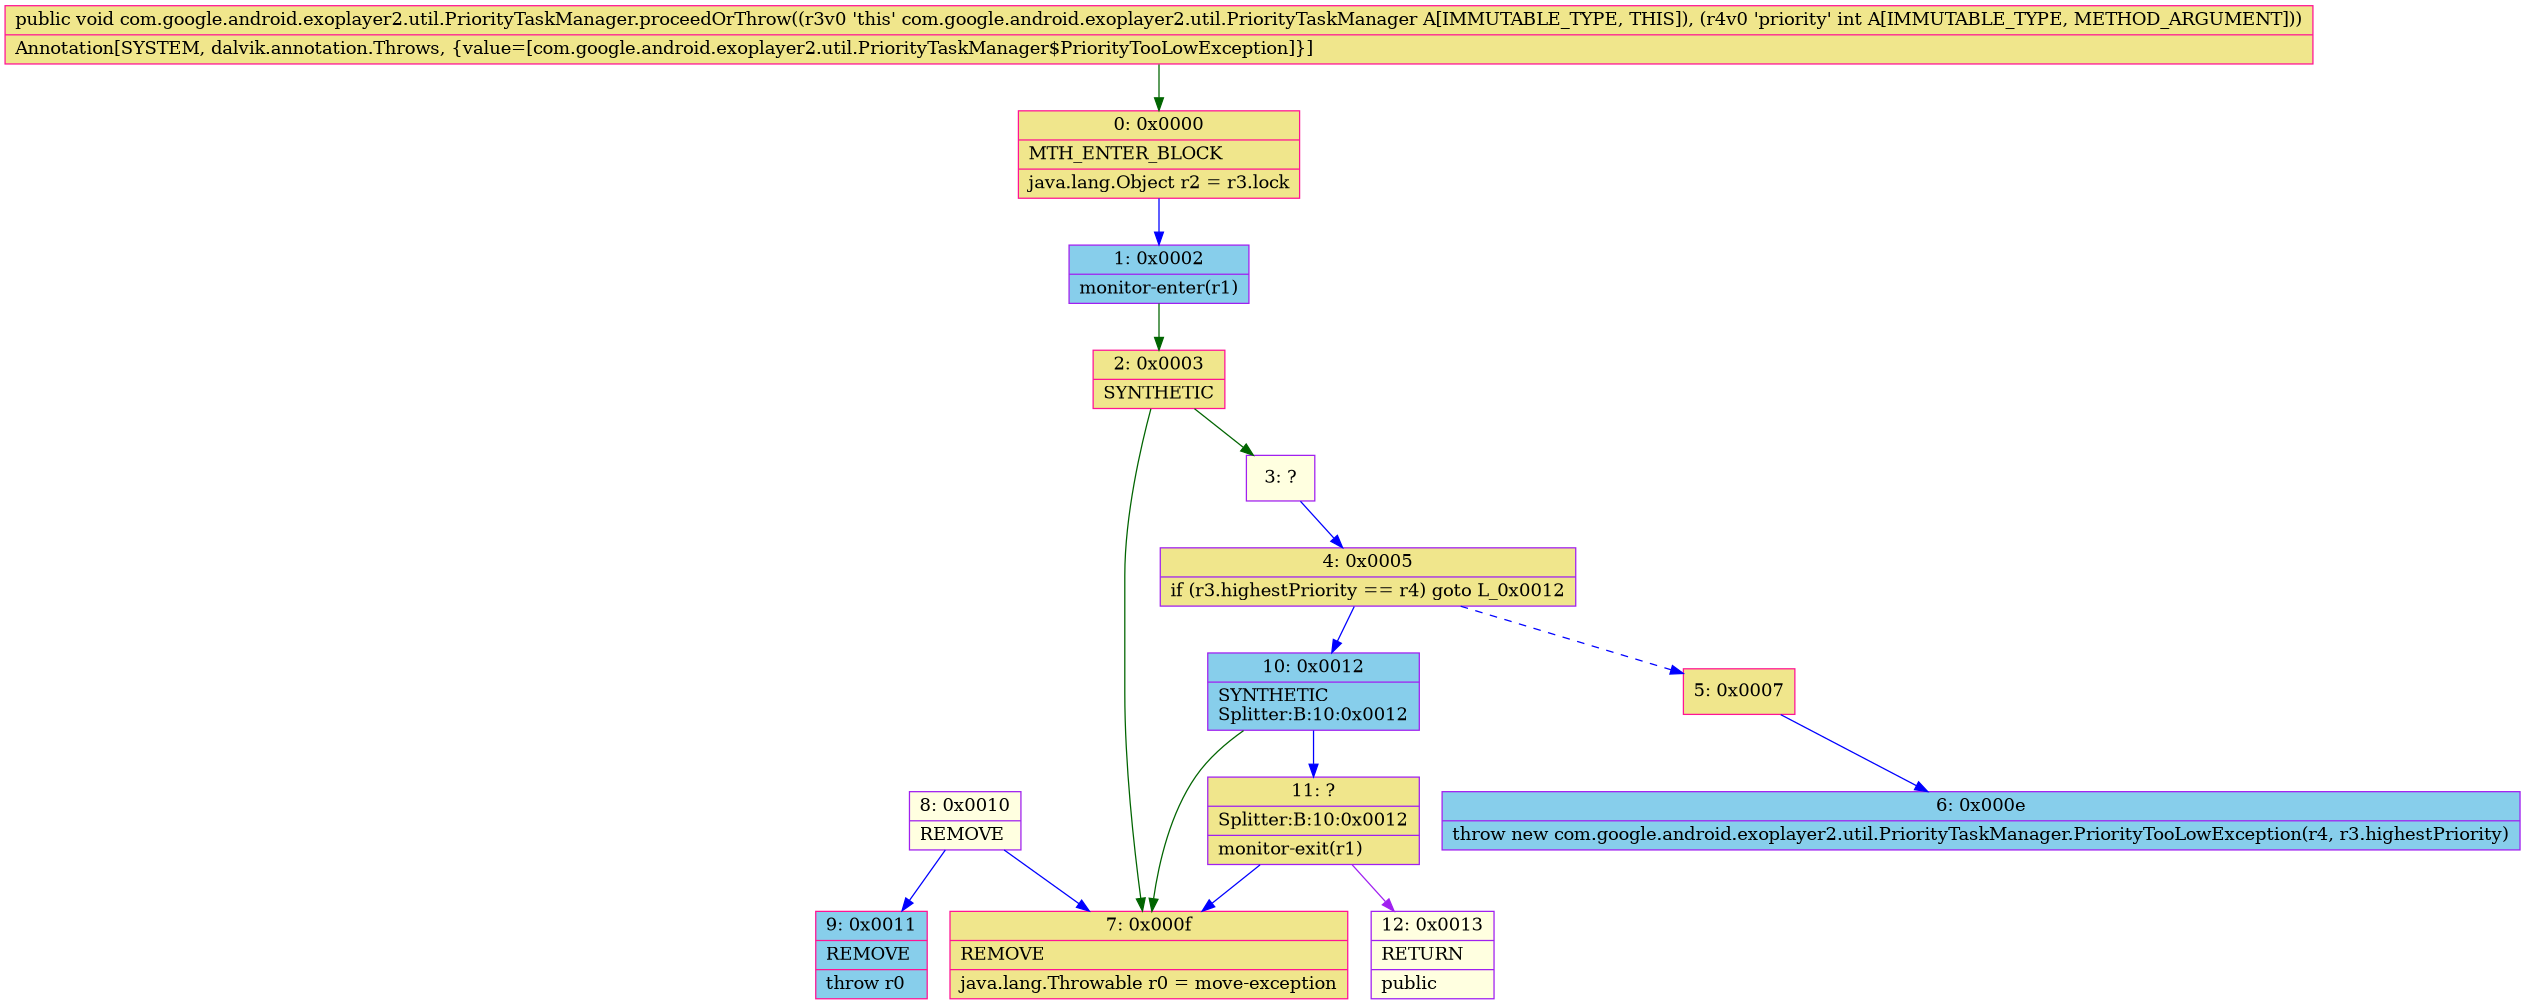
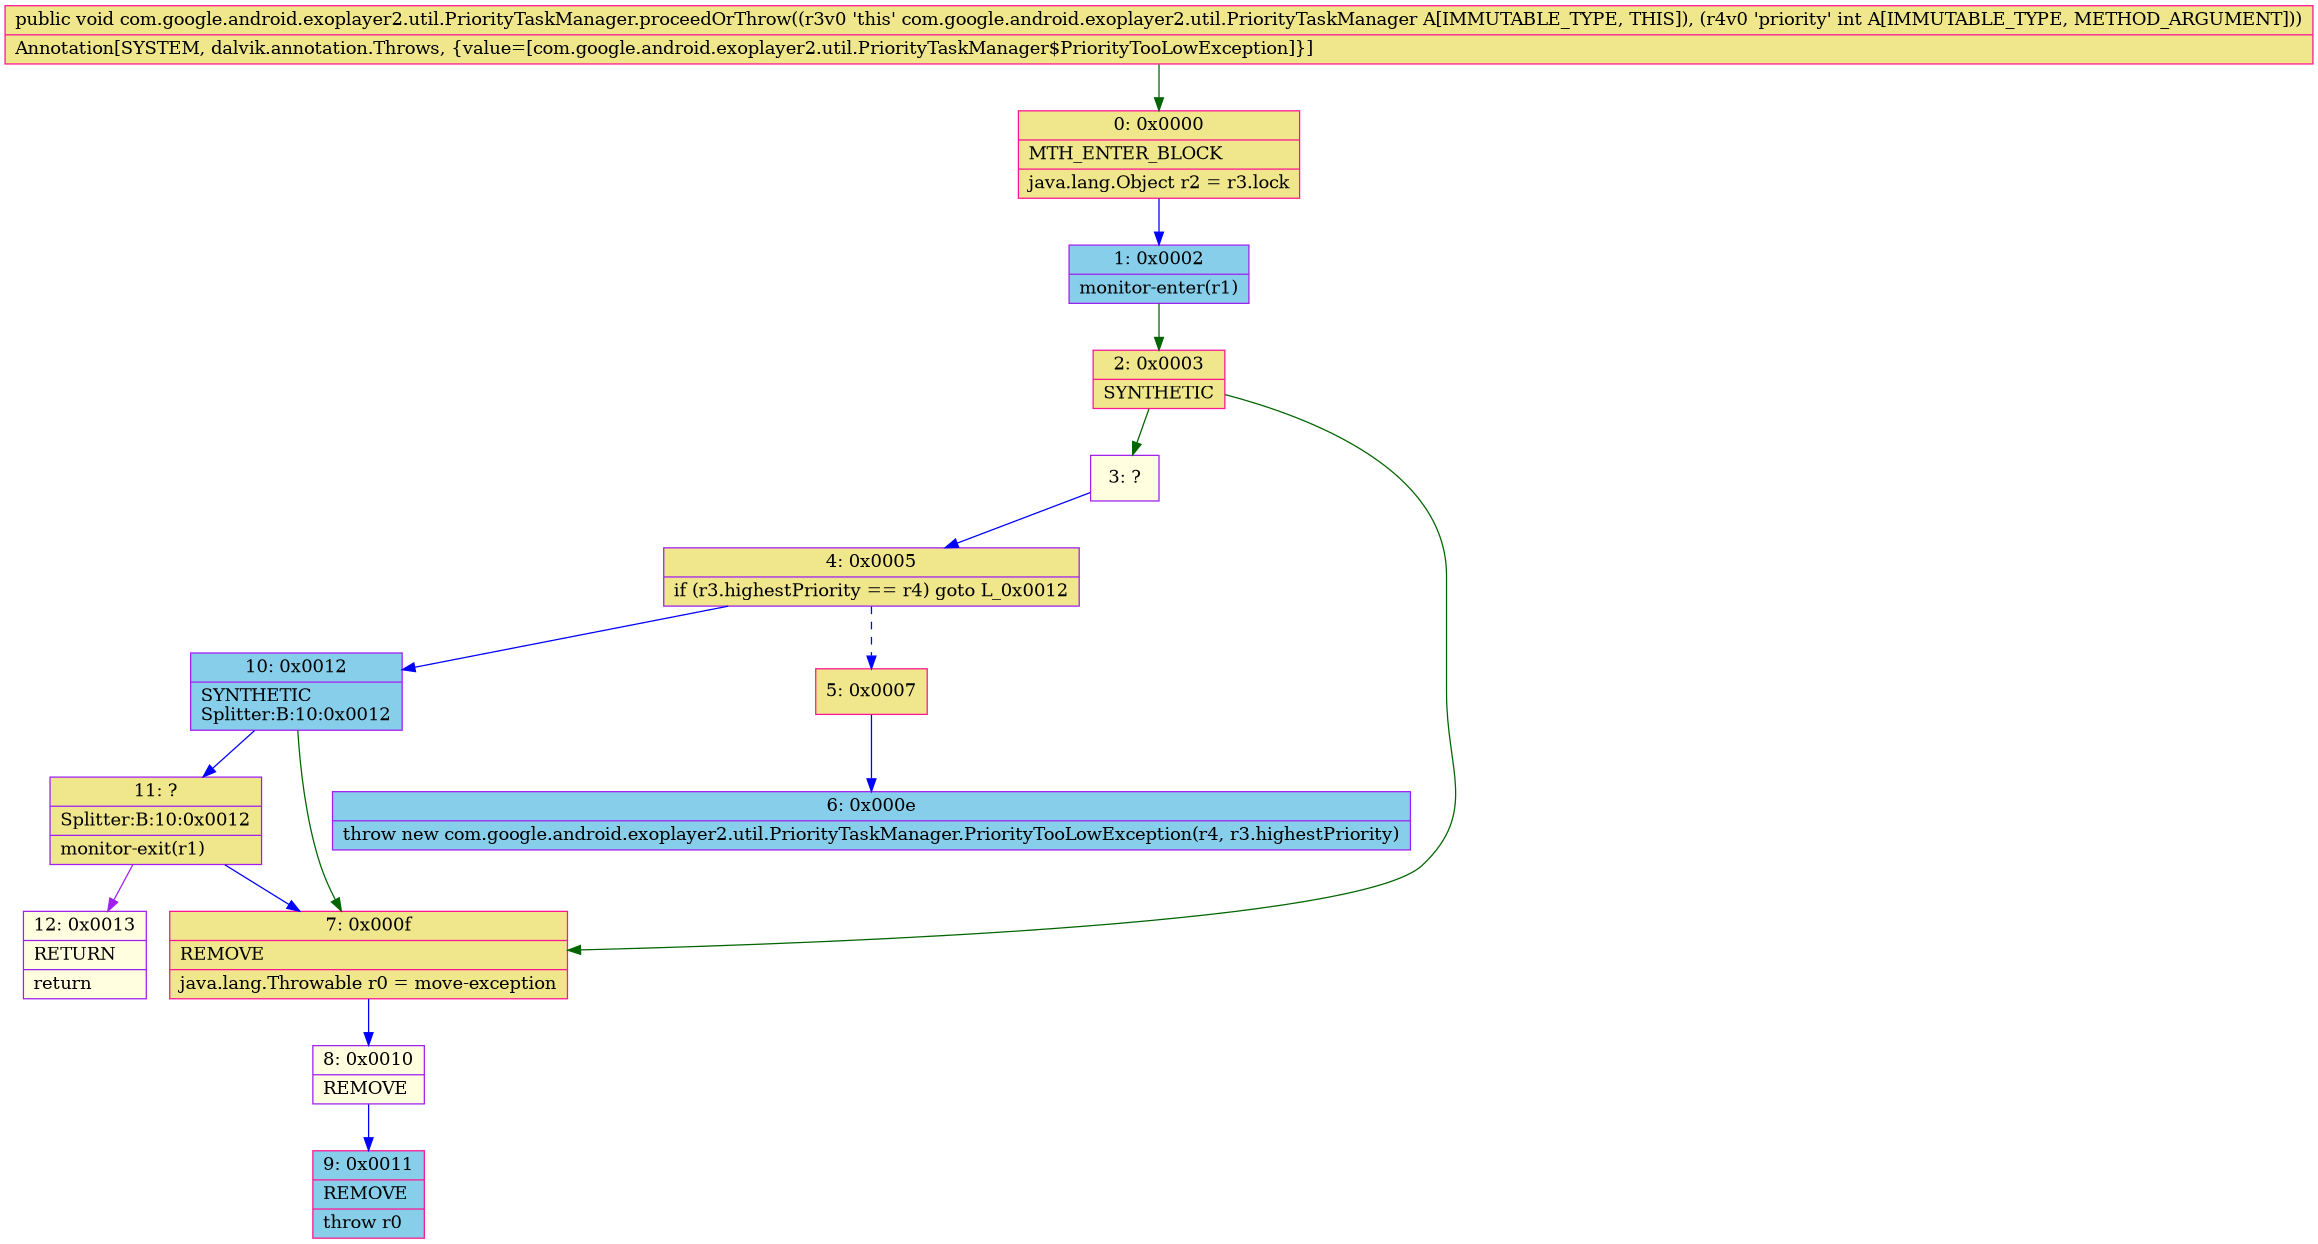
  digraph {
    node [color=purple fillcolor=khaki shape=record style=filled]
    edge [color=blue]
    n1 [color=deeppink label="{0\:\ 0x0000|MTH_ENTER_BLOCK\l|java.lang.Object r2 = r3.lock\l}"]
    n2 [fillcolor=skyblue label="{1\:\ 0x0002|monitor\-enter(r1)\l}"]
    n3 [color=deeppink label="{2\:\ 0x0003|SYNTHETIC\l}"]
    n4 [fillcolor=lightyellow label="{3\:\ ?}"]
    n5 [color=deeppink label="{7\:\ 0x000f|REMOVE\l|java.lang.Throwable r0 = move\-exception\l}"]
    n6 [label="{4\:\ 0x0005|if (r3.highestPriority == r4) goto L_0x0012\l}"]
    n7 [fillcolor=lightyellow label="{8\:\ 0x0010|REMOVE\l}"]
    n8 [color=deeppink label="{5\:\ 0x0007}"]
    n9 [fillcolor=skyblue label="{10\:\ 0x0012|SYNTHETIC\lSplitter:B:10:0x0012\l}"]
    n10 [fillcolor=skyblue label="{6\:\ 0x000e|throw new com.google.android.exoplayer2.util.PriorityTaskManager.PriorityTooLowException(r4, r3.highestPriority)\l}"]
    n11 [label="{11\:\ ?|Splitter:B:10:0x0012\l|monitor\-exit(r1)\l}"]
    n12 [color=deeppink fillcolor=skyblue label="{9\:\ 0x0011|REMOVE\l|throw r0\l}"]
-   n13 [fillcolor=lightyellow label="{12\:\ 0x0013|RETURN\l|public\l}"]
+   n13 [fillcolor=lightyellow label="{12\:\ 0x0013|RETURN\l|return\l}"]
    n14 [color=deeppink label="{public void com.google.android.exoplayer2.util.PriorityTaskManager.proceedOrThrow((r3v0 'this' com.google.android.exoplayer2.util.PriorityTaskManager A[IMMUTABLE_TYPE, THIS]), (r4v0 'priority' int A[IMMUTABLE_TYPE, METHOD_ARGUMENT]))  | Annotation[SYSTEM, dalvik.annotation.Throws, \{value=[com.google.android.exoplayer2.util.PriorityTaskManager$PriorityTooLowException]\}]\l}"]
    n1 -> n2
    n2 -> n3 [color=darkgreen]
    n3 -> n4 [color=darkgreen]
    n3 -> n5 [color=darkgreen]
    n4 -> n6
-   n7 -> n5
+   n5 -> n7
    n6 -> n8 [style=dashed]
    n6 -> n9
    n7 -> n12
    n8 -> n10
    n9 -> n5 [color=darkgreen]
    n9 -> n11
    n11 -> n5
    n11 -> n13 [color=purple]
    n14 -> n1 [color=darkgreen]
  }
